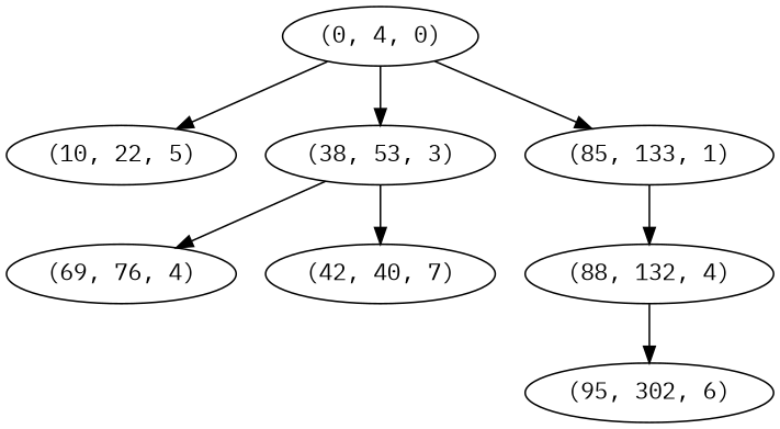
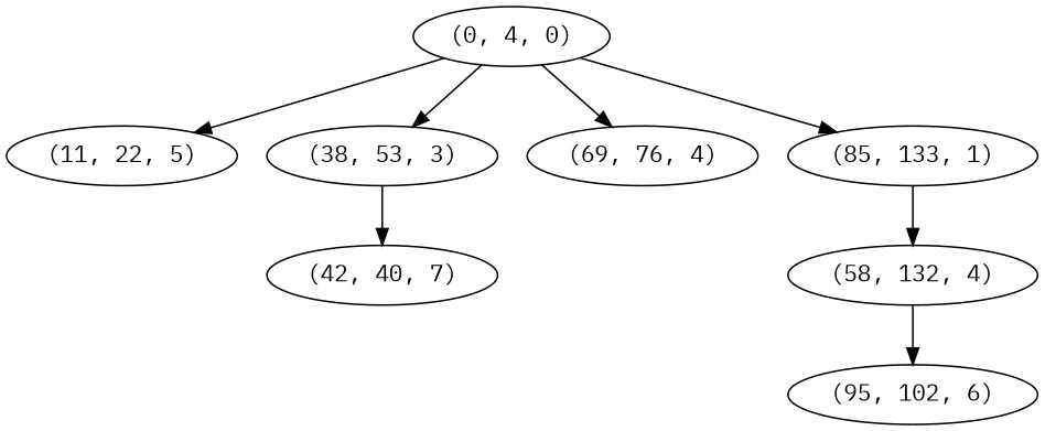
  digraph {
    fontname="IBM Plex Mono"
    node [fontname="IBM Plex Mono"]
    edge [fontname="IBM Plex Mono"]
    n1 [label="(0, 4, 0)"]
-   "(10, 22, 5)"
+   "(10, 22, 5)" [label="(11, 22, 5)"]
    "(38, 53, 3)"
    "(69, 76, 4)"
    n5 [label="(85, 133, 1)"]
    n6 [label="(42, 40, 7)"]
-   "(88, 132, 4)"
-   "(95, 102, 6)" [label="(95, 302, 6)"]
+   "(88, 132, 4)" [label="(58, 132, 4)"]
+   "(95, 102, 6)"
    n1 -> "(10, 22, 5)"
    n1 -> "(38, 53, 3)"
-   "(38, 53, 3)" -> "(69, 76, 4)"
+   n1 -> "(69, 76, 4)"
    n1 -> n5
    "(38, 53, 3)" -> n6
    n5 -> "(88, 132, 4)"
    "(88, 132, 4)" -> "(95, 102, 6)"
  }
